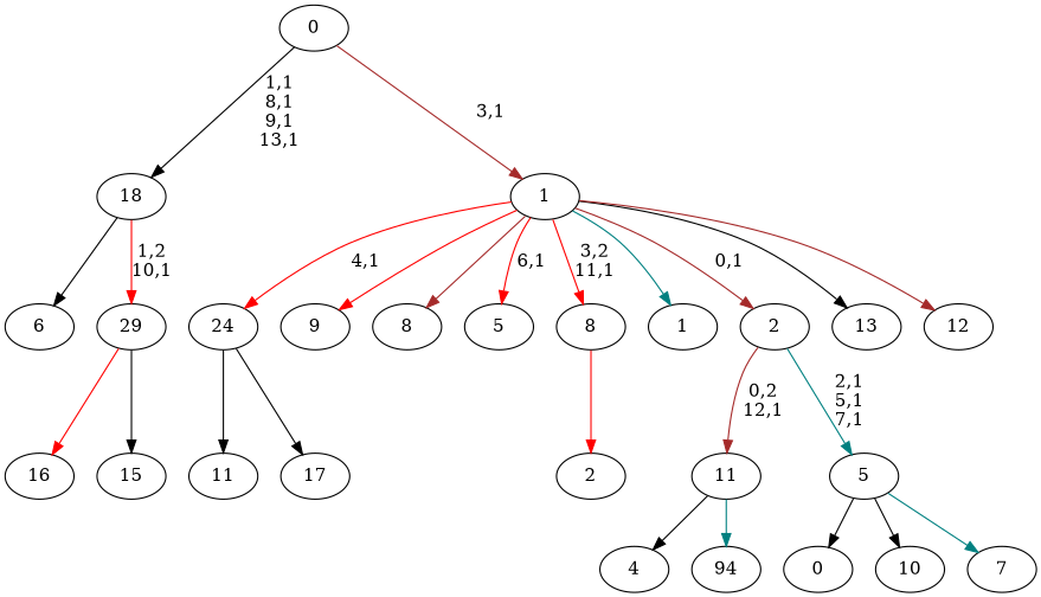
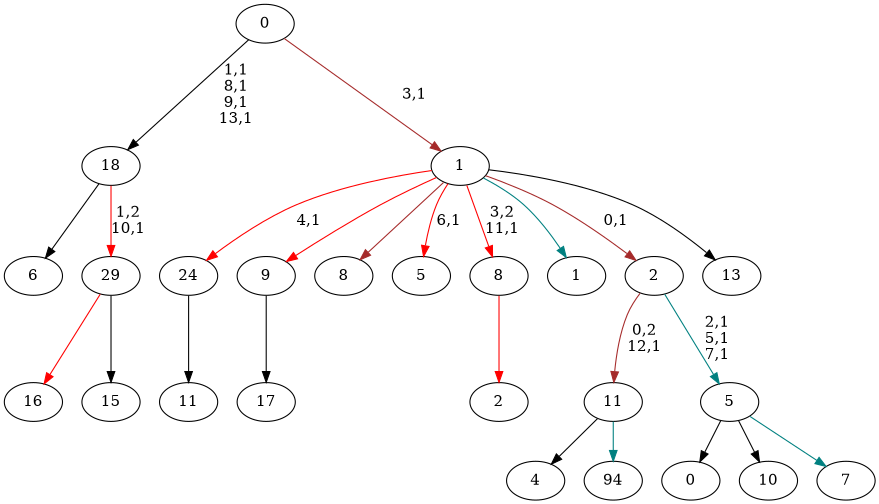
  digraph {
    edge [color=black]
    n1 [label=17]
    n2 [label=16]
    n3 [label=15]
    29
    n5 [label=94]
    n6 [label=13]
-   n7 [label=12]
    n8 [label=11]
    24
    n10 [label=10]
    n11 [label=9]
    n12 [label=8]
    n13 [label=7]
    n14 [label=6]
    18
    n16 [label=5]
    n17 [label=4]
    11
    n19 [label=2]
    8
    n21 [label=1]
    n22 [label=0]
    5
    2
    1
    0
    29 -> n2 [color=red]
    29 -> n3
-   24 -> n1
+   n11 -> n1
    24 -> n8
    18 -> 29 [color=red label="1,2\n10,1"]
    18 -> n14
    11 -> n5 [color=teal]
    11 -> n17
    8 -> n19 [color=red]
    5 -> n10
    5 -> n13 [color=teal]
    5 -> n22
    2 -> 11 [color=brown label="0,2\n12,1"]
    2 -> 5 [color=teal label="2,1\n5,1\n7,1"]
    1 -> n6
-   1 -> n7 [color=brown]
    1 -> 24 [color=red label="4,1"]
    1 -> n11 [color=red]
    1 -> n12 [color=brown]
    1 -> n16 [color=red label="6,1"]
    1 -> 8 [color=red label="3,2\n11,1"]
    1 -> n21 [color=teal]
    1 -> 2 [color=brown label="0,1"]
    0 -> 18 [label="1,1\n8,1\n9,1\n13,1"]
    0 -> 1 [color=brown label="3,1"]
  }
